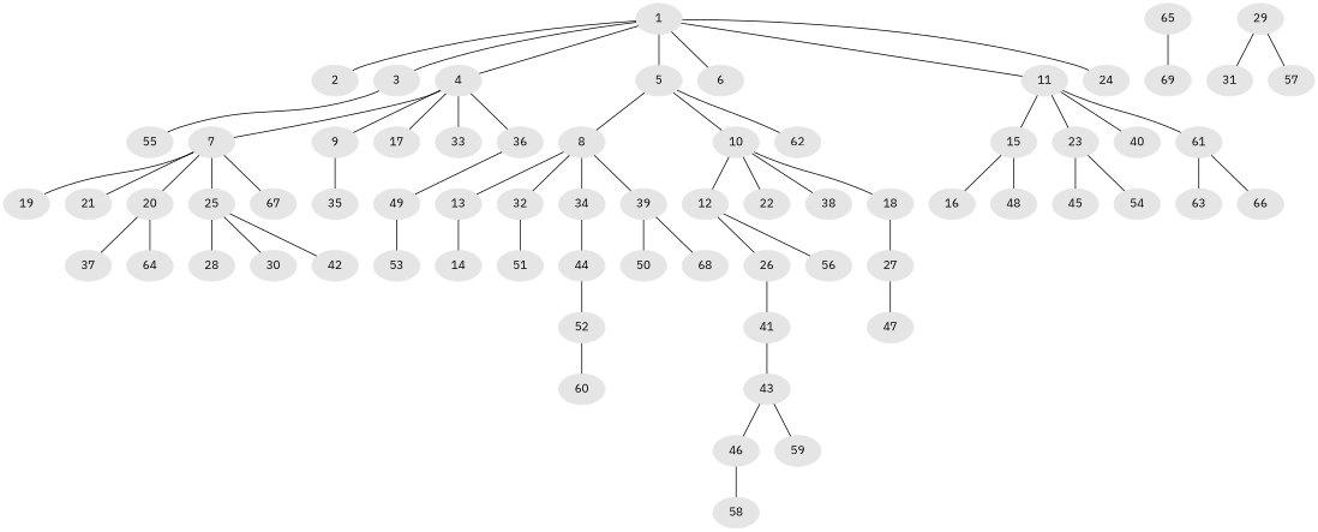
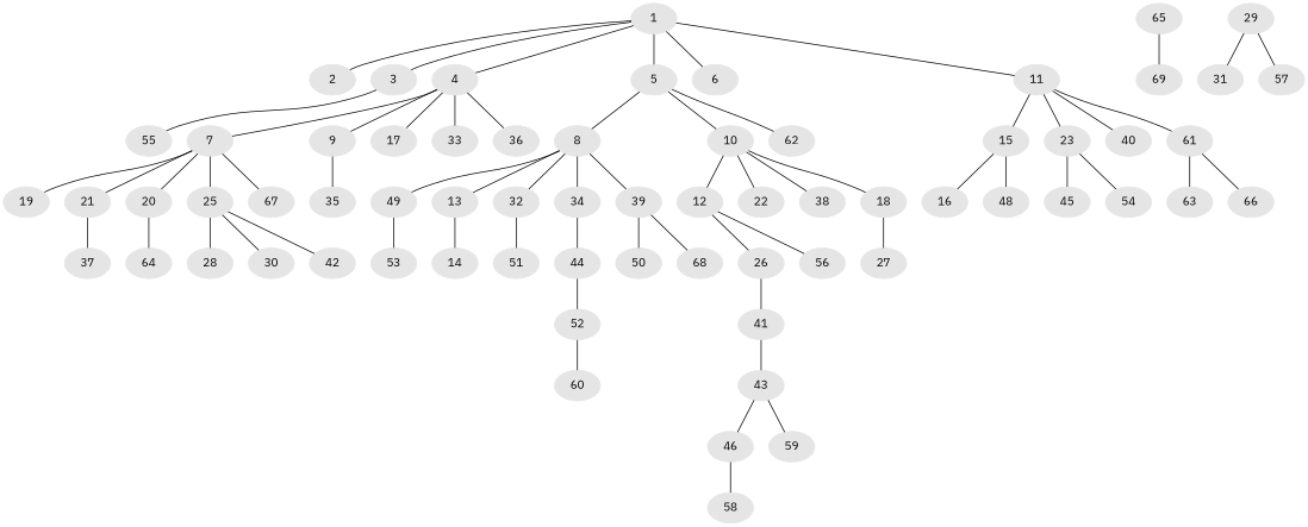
  graph {
    fontname="IBM Plex Sans"
    node [color=gray90 fontname="IBM Plex Sans" style=filled]
    edge [fontname="IBM Plex Sans"]
    1
    2
    3
    4
    5
    6
    11
-   24
    55
    7
    9
    17
    33
    36
    8
    10
    62
    15
    23
    40
    61
    19
    20
    21
    25
    67
    35
    13
    32
    34
    39
    49
    12
    22
    38
    18
    37
    64
    28
    30
    42
    14
    51
    44
    50
    68
    53
    26
    56
    16
    48
    45
    54
    63
    66
    65
    69
    27
    41
    29
    31
    57
-   47
    43
    52
    46
    59
    58
    60
    1 -- 2
    1 -- 3
    1 -- 4
    1 -- 5
    1 -- 6
    1 -- 11
-   1 -- 24
    3 -- 55
    4 -- 7
    4 -- 9
    4 -- 17
    4 -- 33
    4 -- 36
    5 -- 8
    5 -- 10
    5 -- 62
    11 -- 15
    11 -- 23
    11 -- 40
    11 -- 61
    7 -- 19
    7 -- 20
    7 -- 21
    7 -- 25
    7 -- 67
    9 -- 35
    8 -- 13
    8 -- 32
    8 -- 34
    8 -- 39
-   36 -- 49
+   8 -- 49
    10 -- 12
    10 -- 22
    10 -- 38
    10 -- 18
    15 -- 16
    15 -- 48
    23 -- 45
    23 -- 54
    61 -- 63
    61 -- 66
-   20 -- 37
+   21 -- 37
    20 -- 64
    25 -- 28
    25 -- 30
    25 -- 42
    13 -- 14
    32 -- 51
    34 -- 44
    39 -- 50
    39 -- 68
    49 -- 53
    12 -- 26
    12 -- 56
    18 -- 27
    44 -- 52
    26 -- 41
    65 -- 69
-   27 -- 47
    41 -- 43
    29 -- 31
    29 -- 57
    43 -- 46
    43 -- 59
    52 -- 60
    46 -- 58
  }
